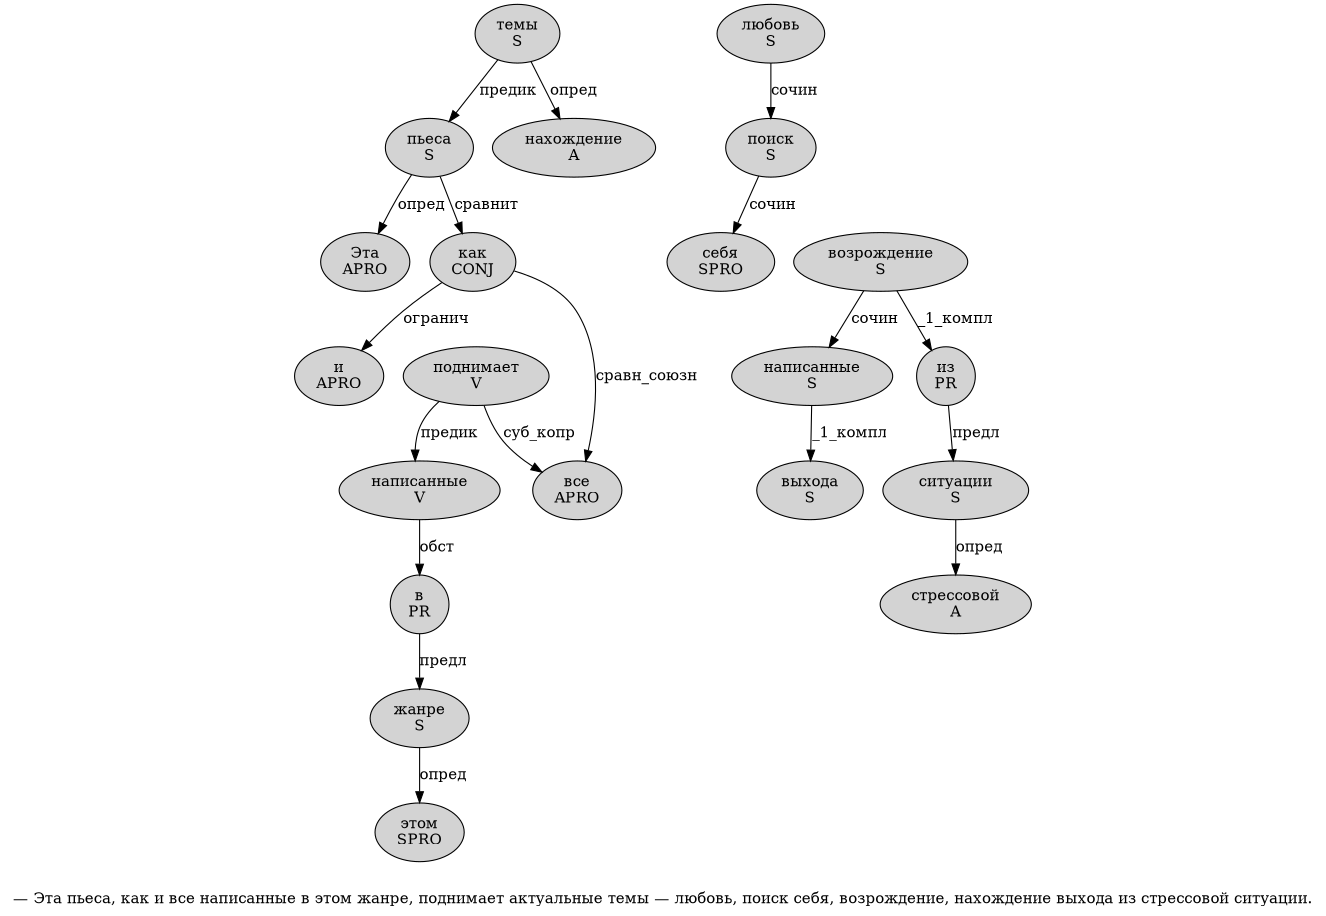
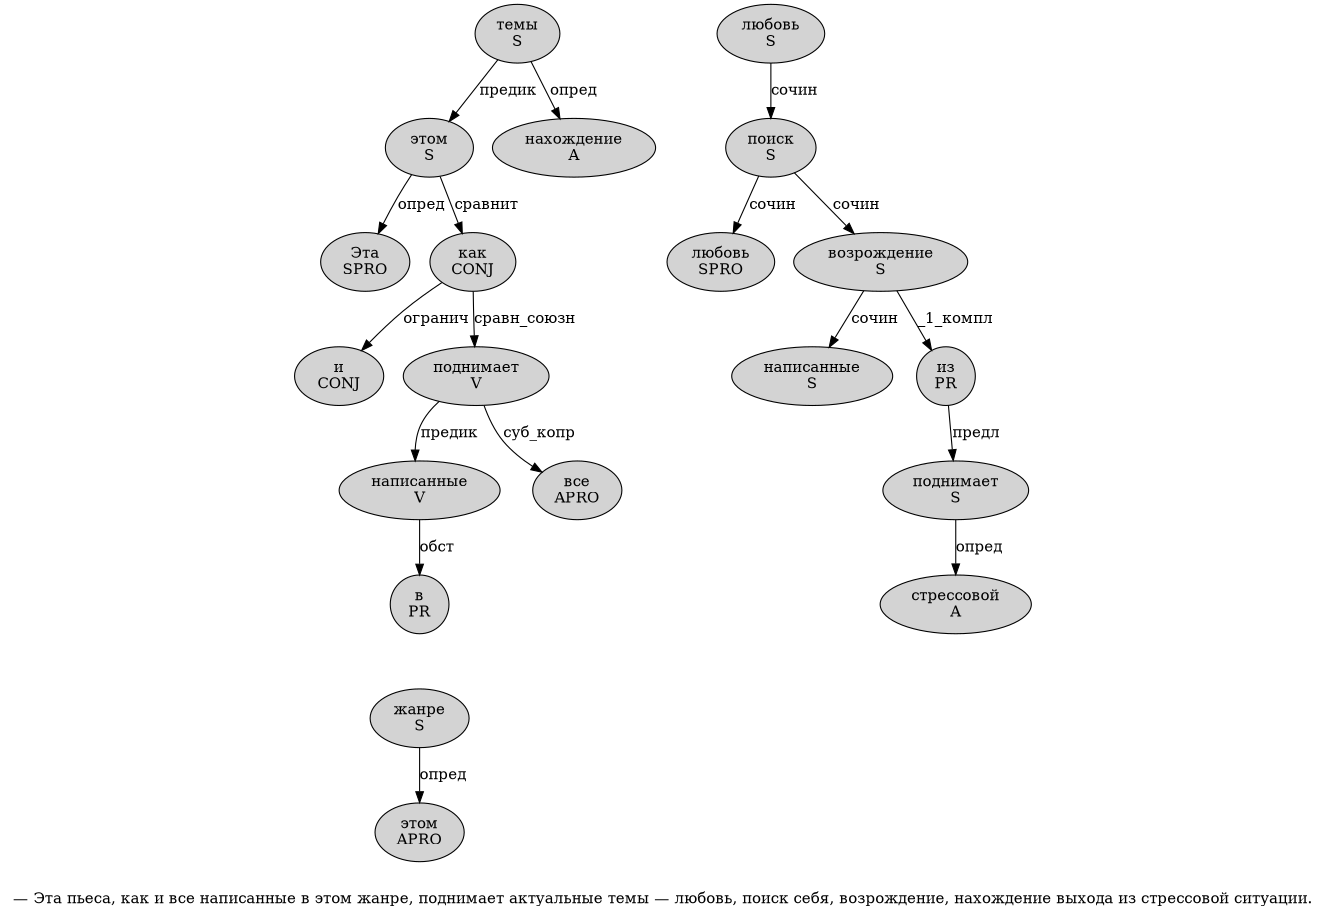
  digraph {
    label="— Эта пьеса, как и все написанные в этом жанре, поднимает актуальные темы — любовь, поиск себя, возрождение, нахождение выхода из стрессовой ситуации."
    node [fillcolor=lightgray penwidth=1 shape=ellipse style=filled]
-   n1 [label="Эта\nAPRO"]
-   n2 [label="пьеса\nS"]
+   n1 [label="Эта\nSPRO"]
+   n2 [label="этом\nS"]
    n3 [label="как\nCONJ"]
-   n4 [label="и\nAPRO"]
+   n4 [label="и\nCONJ"]
    n5 [label="поднимает\nV"]
    n6 [label="все\nAPRO"]
    n7 [label="написанные\nV"]
    n8 [label="в\nPR"]
    n9 [label="жанре\nS"]
-   n10 [label="этом\nSPRO"]
+   n10 [label="этом\nAPRO"]
    n11 [label="нахождение\nA"]
    n12 [label="темы\nS"]
    n13 [label="любовь\nS"]
    n14 [label="поиск\nS"]
-   n15 [label="себя\nSPRO"]
+   n15 [label="любовь\nSPRO"]
    n16 [label="возрождение\nS"]
    n17 [label="написанные\nS"]
    n18 [label="из\nPR"]
-   n19 [label="выхода\nS"]
-   n20 [label="ситуации\nS"]
+   n20 [label="поднимает\nS"]
    n21 [label="стрессовой\nA"]
    n2 -> n1 [label="опред"]
    n2 -> n3 [label="сравнит"]
    n3 -> n4 [label="огранич"]
-   n3 -> n6 [label="сравн_союзн"]
+   n3 -> n5 [label="сравн_союзн"]
    n5 -> n6 [label="суб_копр"]
    n5 -> n7 [label="предик"]
    n7 -> n8 [label="обст"]
-   n8 -> n9 [label="предл"]
    n9 -> n10 [label="опред"]
    n12 -> n2 [label="предик"]
    n12 -> n11 [label="опред"]
    n13 -> n14 [label="сочин"]
    n14 -> n15 [label="сочин"]
+   n14 -> n16 [label="сочин"]
    n16 -> n17 [label="сочин"]
    n16 -> n18 [label="_1_компл"]
-   n17 -> n19 [label="_1_компл"]
    n18 -> n20 [label="предл"]
    n20 -> n21 [label="опред"]
  }
